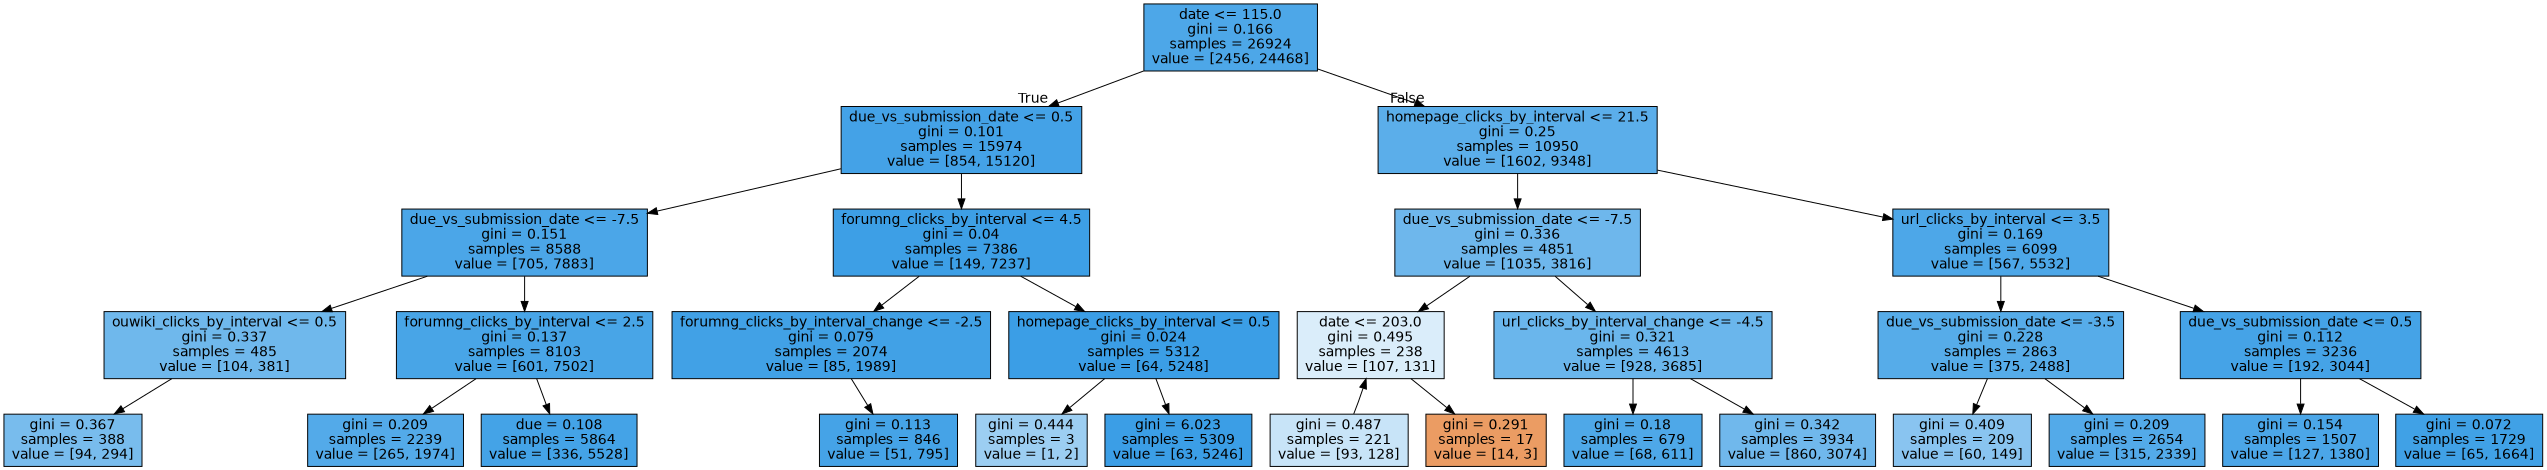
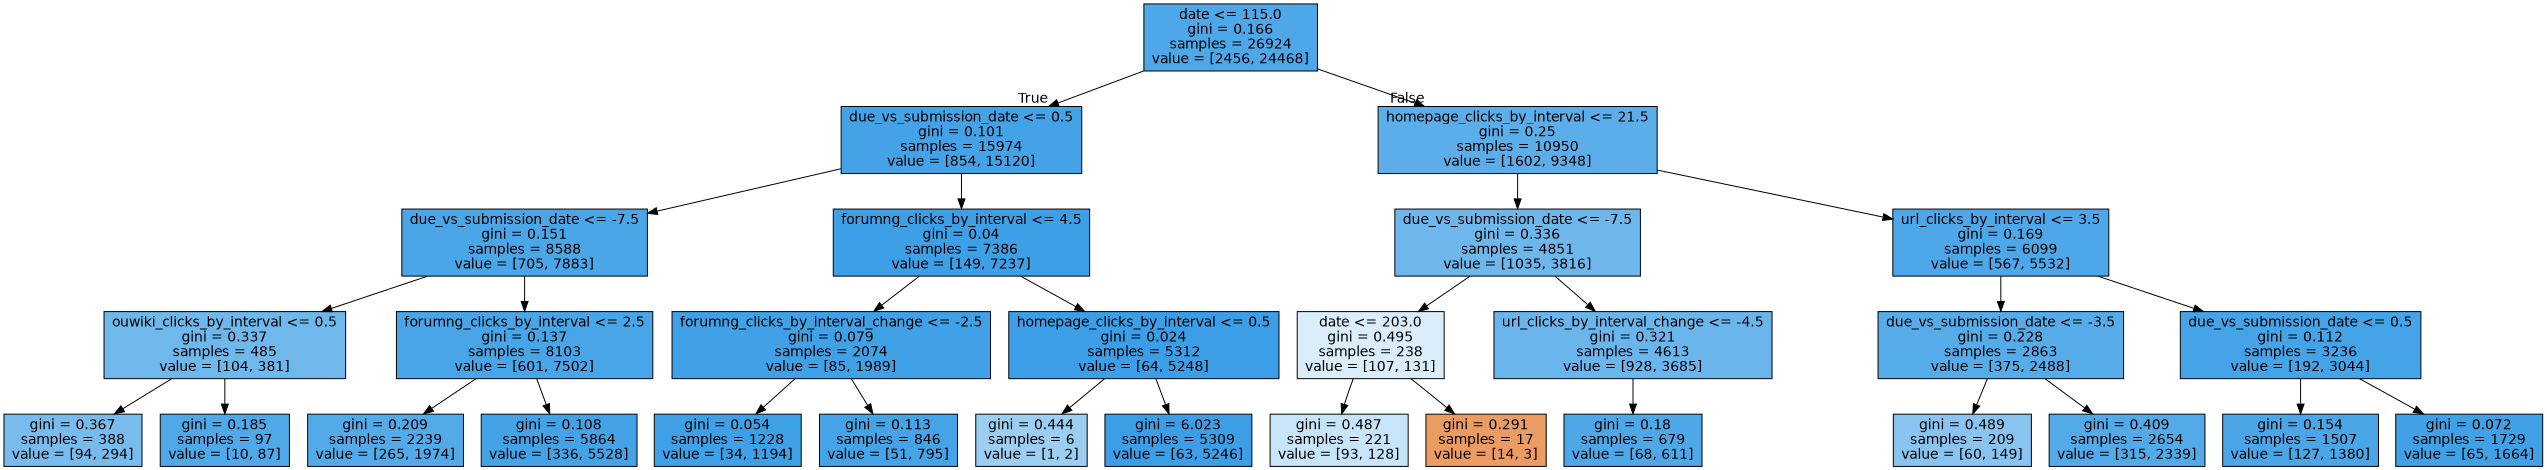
  digraph {
    fontname="DejaVu Sans"
    node [color=black fillcolor="#399de5e5" fontname="DejaVu Sans" shape=box style=filled]
    edge [fontname="DejaVu Sans"]
    n1 [label="date <= 115.0\ngini = 0.166\nsamples = 26924\nvalue = [2456, 24468]"]
    n2 [fillcolor="#399de5f1" label="due_vs_submission_date <= 0.5\ngini = 0.101\nsamples = 15974\nvalue = [854, 15120]"]
    n3 [fillcolor="#399de5d3" label="homepage_clicks_by_interval <= 21.5\ngini = 0.25\nsamples = 10950\nvalue = [1602, 9348]"]
    n4 [fillcolor="#399de5e8" label="due_vs_submission_date <= -7.5\ngini = 0.151\nsamples = 8588\nvalue = [705, 7883]"]
    n5 [fillcolor="#399de5fa" label="forumng_clicks_by_interval <= 4.5\ngini = 0.04\nsamples = 7386\nvalue = [149, 7237]"]
    n6 [fillcolor="#399de5ba" label="due_vs_submission_date <= -7.5\ngini = 0.336\nsamples = 4851\nvalue = [1035, 3816]"]
    n7 [label="url_clicks_by_interval <= 3.5\ngini = 0.169\nsamples = 6099\nvalue = [567, 5532]"]
    n8 [fillcolor="#399de5b9" label="ouwiki_clicks_by_interval <= 0.5\ngini = 0.337\nsamples = 485\nvalue = [104, 381]"]
    n9 [fillcolor="#399de5eb" label="forumng_clicks_by_interval <= 2.5\ngini = 0.137\nsamples = 8103\nvalue = [601, 7502]"]
    n10 [fillcolor="#399de5f4" label="forumng_clicks_by_interval_change <= -2.5\ngini = 0.079\nsamples = 2074\nvalue = [85, 1989]"]
    n11 [fillcolor="#399de5fc" label="homepage_clicks_by_interval <= 0.5\ngini = 0.024\nsamples = 5312\nvalue = [64, 5248]"]
    n12 [fillcolor="#399de5ad" label="gini = 0.367\nsamples = 388\nvalue = [94, 294]"]
+   n13 [fillcolor="#399de5e2" label="gini = 0.185\nsamples = 97\nvalue = [10, 87]"]
    n14 [fillcolor="#399de5dd" label="gini = 0.209\nsamples = 2239\nvalue = [265, 1974]"]
-   n15 [fillcolor="#399de5f0" label="due = 0.108\nsamples = 5864\nvalue = [336, 5528]"]
+   n15 [fillcolor="#399de5f0" label="gini = 0.108\nsamples = 5864\nvalue = [336, 5528]"]
+   n16 [fillcolor="#399de5f8" label="gini = 0.054\nsamples = 1228\nvalue = [34, 1194]"]
    n17 [fillcolor="#399de5ef" label="gini = 0.113\nsamples = 846\nvalue = [51, 795]"]
-   n18 [fillcolor="#399de57f" label="gini = 0.444\nsamples = 3\nvalue = [1, 2]"]
+   n18 [fillcolor="#399de57f" label="gini = 0.444\nsamples = 6\nvalue = [1, 2]"]
    n19 [fillcolor="#399de5fc" label="gini = 6.023\nsamples = 5309\nvalue = [63, 5246]"]
    n20 [fillcolor="#399de52f" label="date <= 203.0\ngini = 0.495\nsamples = 238\nvalue = [107, 131]"]
    n21 [fillcolor="#399de5bf" label="url_clicks_by_interval_change <= -4.5\ngini = 0.321\nsamples = 4613\nvalue = [928, 3685]"]
    n22 [fillcolor="#399de5d9" label="due_vs_submission_date <= -3.5\ngini = 0.228\nsamples = 2863\nvalue = [375, 2488]"]
    n23 [fillcolor="#399de5ef" label="due_vs_submission_date <= 0.5\ngini = 0.112\nsamples = 3236\nvalue = [192, 3044]"]
    n24 [fillcolor="#399de546" label="gini = 0.487\nsamples = 221\nvalue = [93, 128]"]
    n25 [fillcolor="#e58139c8" label="gini = 0.291\nsamples = 17\nvalue = [14, 3]"]
    n26 [fillcolor="#399de5e3" label="gini = 0.18\nsamples = 679\nvalue = [68, 611]"]
-   n27 [fillcolor="#399de5b8" label="gini = 0.342\nsamples = 3934\nvalue = [860, 3074]"]
-   n28 [fillcolor="#399de598" label="gini = 0.409\nsamples = 209\nvalue = [60, 149]"]
-   n29 [fillcolor="#399de5dd" label="gini = 0.209\nsamples = 2654\nvalue = [315, 2339]"]
+   n28 [fillcolor="#399de598" label="gini = 0.489\nsamples = 209\nvalue = [60, 149]"]
+   n29 [fillcolor="#399de5dd" label="gini = 0.409\nsamples = 2654\nvalue = [315, 2339]"]
    n30 [fillcolor="#399de5e8" label="gini = 0.154\nsamples = 1507\nvalue = [127, 1380]"]
    n31 [fillcolor="#399de5f5" label="gini = 0.072\nsamples = 1729\nvalue = [65, 1664]"]
    n1 -> n2 [headlabel=True labelangle=45 labeldistance=2.5]
    n1 -> n3 [headlabel=False labelangle=-45 labeldistance=2.5]
    n2 -> n4
    n2 -> n5
    n3 -> n6
    n3 -> n7
    n4 -> n8
    n4 -> n9
    n5 -> n10
    n5 -> n11
    n6 -> n20
    n6 -> n21
    n7 -> n22
    n7 -> n23
    n8 -> n12
+   n8 -> n13
    n9 -> n14
    n9 -> n15
+   n10 -> n16
    n10 -> n17
    n11 -> n18
    n11 -> n19
-   n24 -> n20
+   n20 -> n24
    n20 -> n25
    n21 -> n26
-   n21 -> n27
    n22 -> n28
    n22 -> n29
    n23 -> n30
    n23 -> n31
  }
